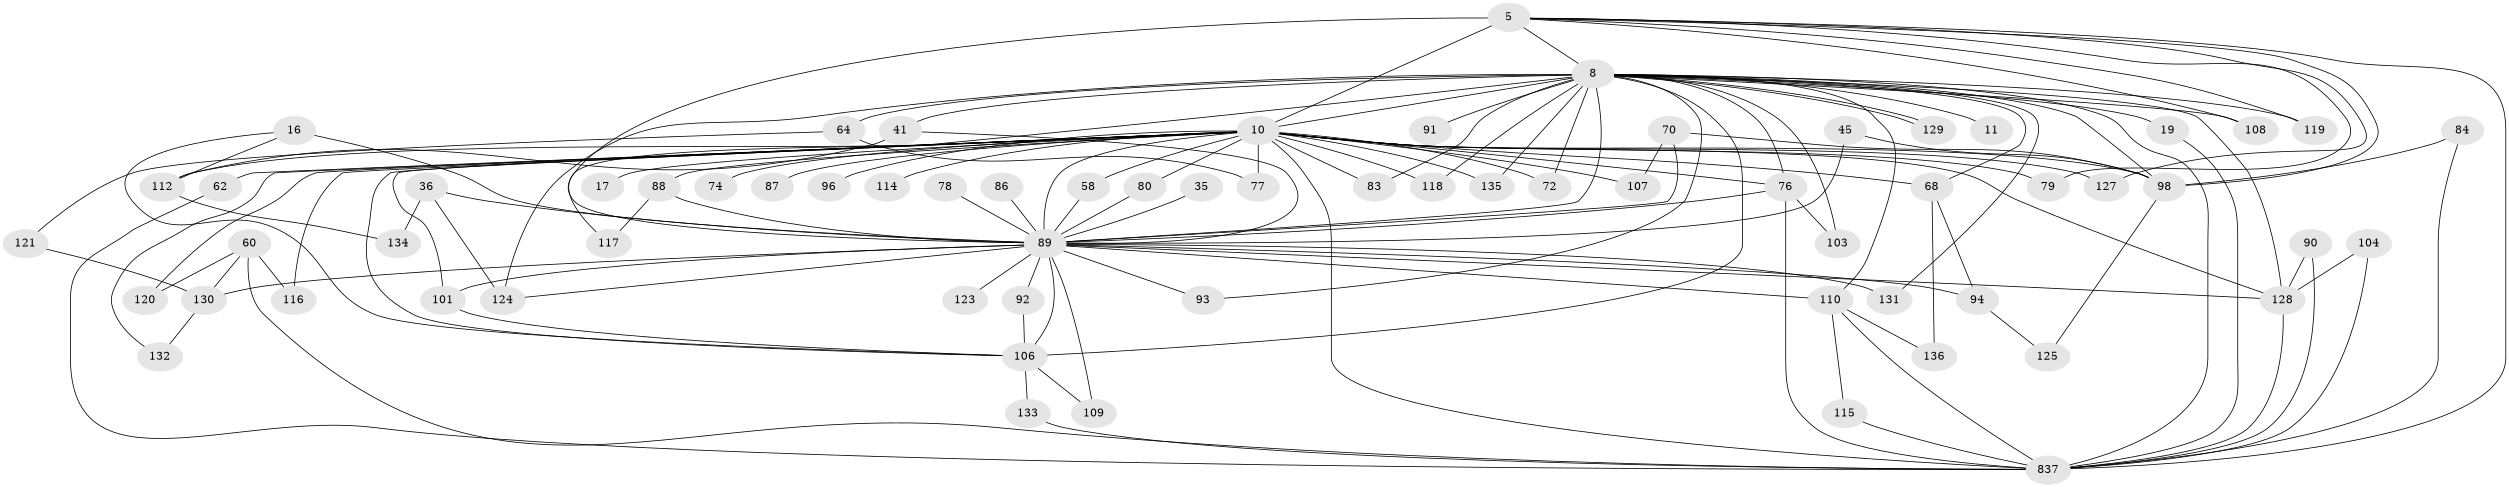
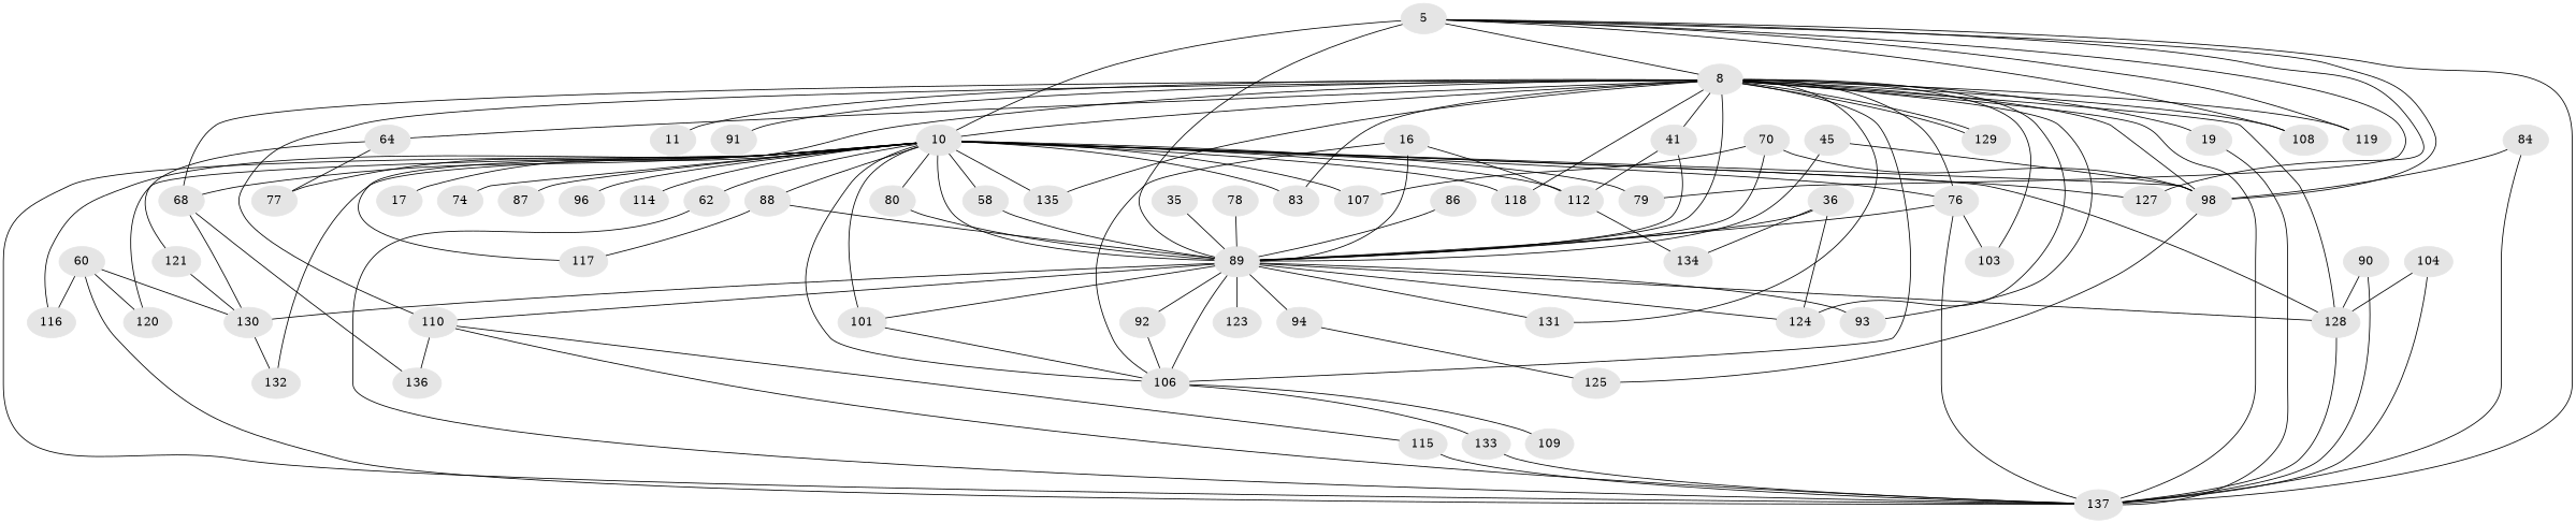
  graph {
    node [color=gray90 style=filled]
    5 [super="+4"]
    8 [super="+6"]
    10 [super="+9+3"]
    79
    89 [super="+26+69+7"]
    98 [super="+15+61+63+95"]
    108
    119
    127
-   137 [super="+29+126+113+122" label=837]
+   137 [super="+29+126+113+122"]
    11
    19
    41
    64
    68 [super="+52+13"]
-   72
    76 [super="+75"]
    83
    91
    93
    103
    106 [super="+51+39+65+97+105"]
    110 [super="+102+99"]
    117
    118
    124
    128 [super="+66"]
    129
    131
    135
    17
    58
    62 [super="+43"]
    74
    77
    80
    87
    88 [super="+32+57"]
    96
    101 [super="+59+22"]
    107
    112 [super="+100"]
    114
    116
    120
    132
    130 [super="+48+27"]
    92
    94 [super="+47"]
    109
    123
    125
    121
    136
    133
    115 [super="+111"]
    134
    16
    35
    36
    45
    60 [super="+49"]
    70 [super="+46"]
    78
    84
    86
    90
    104
    5 -- 8 [weight=4]
    5 -- 10 [weight=8]
    5 -- 79
    5 -- 89 [weight=4]
    5 -- 98
    5 -- 108
    5 -- 119
    5 -- 127
    5 -- 137 [weight=3]
    8 -- 10 [weight=8]
    8 -- 89 [weight=9]
    8 -- 98 [weight=2]
    8 -- 108
    8 -- 119
    8 -- 137 [weight=3]
    8 -- 11
    8 -- 19 [weight=2]
    8 -- 41
    8 -- 64 [weight=2]
    8 -- 68 [weight=4]
-   8 -- 72
    8 -- 76
    8 -- 83
    8 -- 91 [weight=2]
    8 -- 93
    8 -- 103
    8 -- 106 [weight=4]
    8 -- 110 [weight=4]
    8 -- 117
    8 -- 118
    8 -- 124
    8 -- 128 [weight=2]
    8 -- 129
    8 -- 129
    8 -- 131
    8 -- 135
    10 -- 79
    10 -- 89 [weight=10]
    10 -- 98 [weight=4]
    10 -- 127
    10 -- 137 [weight=4]
    10 -- 68
-   10 -- 72
    10 -- 76 [weight=5]
    10 -- 83
    10 -- 106 [weight=4]
    10 -- 118
    10 -- 128
    10 -- 135
    10 -- 17 [weight=2]
    10 -- 58
    10 -- 62 [weight=2]
    10 -- 74 [weight=2]
    10 -- 77
    10 -- 80
    10 -- 87 [weight=2]
    10 -- 88 [weight=2]
    10 -- 96 [weight=2]
    10 -- 101 [weight=3]
    10 -- 107
    10 -- 112 [weight=2]
    10 -- 114 [weight=2]
    10 -- 116
    10 -- 120
    10 -- 132
    89 -- 93
    89 -- 106
    89 -- 110
    89 -- 124
    89 -- 128
    89 -- 131
    89 -- 101
    89 -- 130 [weight=3]
    89 -- 92
    89 -- 94 [weight=3]
-   89 -- 109
    89 -- 123 [weight=2]
    98 -- 125
    19 -- 137
    41 -- 89
    41 -- 112
    64 -- 77
    64 -- 121
-   68 -- 94
+   68 -- 130
    68 -- 136
    76 -- 89 [weight=2]
    76 -- 137
    76 -- 103
    106 -- 109
    106 -- 133
    110 -- 137
    110 -- 136
    110 -- 115
    128 -- 137
    58 -- 89
    62 -- 137
    80 -- 89
    88 -- 89 [weight=2]
    88 -- 117
    101 -- 106
    112 -- 134
    130 -- 132
    92 -- 106
    94 -- 125
    121 -- 130
    133 -- 137
    115 -- 137 [weight=2]
    16 -- 89 [weight=2]
    16 -- 106
    16 -- 112
    35 -- 89 [weight=2]
    36 -- 89 [weight=2]
    36 -- 124
    36 -- 134
    45 -- 89
    45 -- 98
    60 -- 137
    60 -- 116
    60 -- 120
    60 -- 130 [weight=2]
    70 -- 89 [weight=2]
    70 -- 98
    70 -- 107
    78 -- 89 [weight=2]
    84 -- 98
    84 -- 137
    86 -- 89 [weight=2]
    90 -- 137
    90 -- 128
    104 -- 137
    104 -- 128
  }
